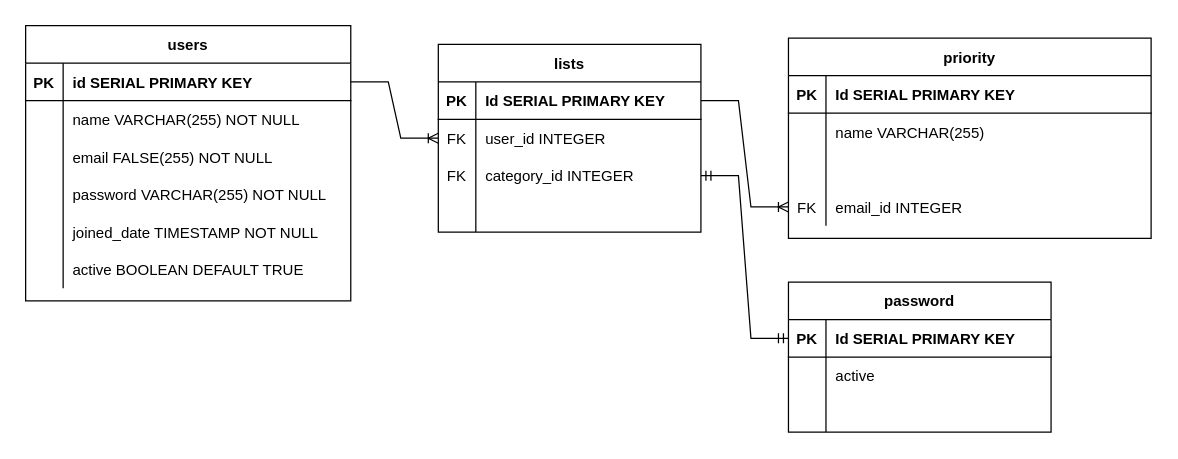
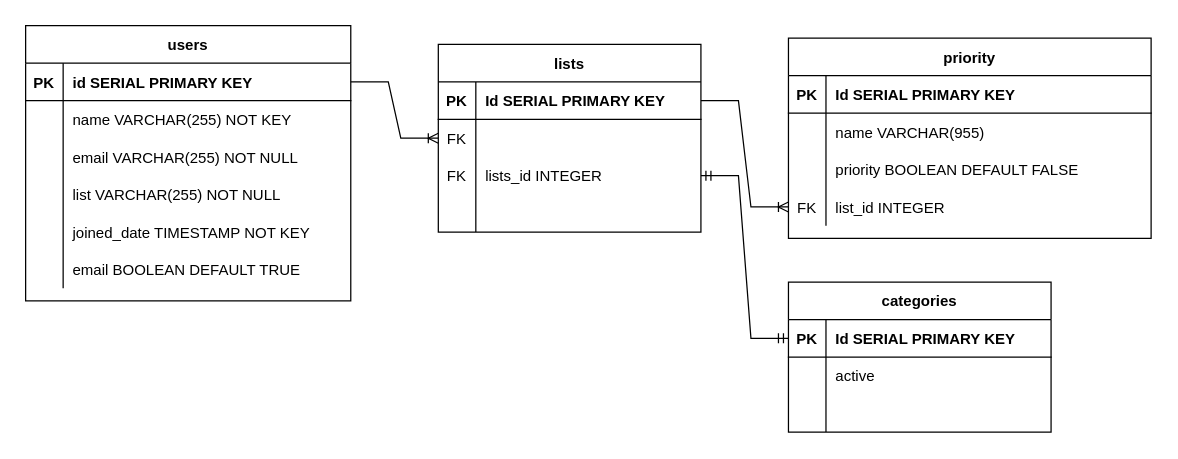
  <mxCell id="0" />
  <mxCell id="1" parent="0" />
  <mxCell id="2" value="users" style="shape=table;startSize=30;container=1;collapsible=1;childLayout=tableLayout;fixedRows=1;rowLines=0;fontStyle=1;align=center;resizeLast=1;" parent="1" vertex="1"><mxGeometry x="20" y="20" width="260" height="220" as="geometry" /></mxCell>
  <mxCell id="3" value="" style="shape=partialRectangle;collapsible=0;dropTarget=0;pointerEvents=0;fillColor=none;top=0;left=0;bottom=1;right=0;points=[[0,0.5],[1,0.5]];portConstraint=eastwest;" parent="2" vertex="1"><mxGeometry y="30" width="260" height="30" as="geometry" /></mxCell>
  <mxCell id="4" value="PK" style="shape=partialRectangle;connectable=0;fillColor=none;top=0;left=0;bottom=0;right=0;fontStyle=1;overflow=hidden;" parent="3" vertex="1"><mxGeometry width="30" height="30" as="geometry"><mxRectangle width="30" height="30" as="alternateBounds" /></mxGeometry></mxCell>
  <mxCell id="5" value="id SERIAL PRIMARY KEY   " style="shape=partialRectangle;connectable=0;fillColor=none;top=0;left=0;bottom=0;right=0;align=left;spacingLeft=6;fontStyle=1;overflow=hidden;" parent="3" vertex="1"><mxGeometry x="30" width="230" height="30" as="geometry"><mxRectangle width="230" height="30" as="alternateBounds" /></mxGeometry></mxCell>
  <mxCell id="6" value="" style="shape=partialRectangle;collapsible=0;dropTarget=0;pointerEvents=0;fillColor=none;top=0;left=0;bottom=0;right=0;points=[[0,0.5],[1,0.5]];portConstraint=eastwest;" parent="2" vertex="1"><mxGeometry y="60" width="260" height="30" as="geometry" /></mxCell>
  <mxCell id="7" value="" style="shape=partialRectangle;connectable=0;fillColor=none;top=0;left=0;bottom=0;right=0;editable=1;overflow=hidden;" parent="6" vertex="1"><mxGeometry width="30" height="30" as="geometry"><mxRectangle width="30" height="30" as="alternateBounds" /></mxGeometry></mxCell>
- <mxCell id="8" value="name VARCHAR(255) NOT NULL" style="shape=partialRectangle;connectable=0;fillColor=none;top=0;left=0;bottom=0;right=0;align=left;spacingLeft=6;overflow=hidden;" parent="6" vertex="1"><mxGeometry x="30" width="230" height="30" as="geometry"><mxRectangle width="230" height="30" as="alternateBounds" /></mxGeometry></mxCell>
+ <mxCell id="8" value="name VARCHAR(255) NOT KEY" style="shape=partialRectangle;connectable=0;fillColor=none;top=0;left=0;bottom=0;right=0;align=left;spacingLeft=6;overflow=hidden;" parent="6" vertex="1"><mxGeometry x="30" width="230" height="30" as="geometry"><mxRectangle width="230" height="30" as="alternateBounds" /></mxGeometry></mxCell>
  <mxCell id="9" value="" style="shape=partialRectangle;collapsible=0;dropTarget=0;pointerEvents=0;fillColor=none;top=0;left=0;bottom=0;right=0;points=[[0,0.5],[1,0.5]];portConstraint=eastwest;" parent="2" vertex="1"><mxGeometry y="90" width="260" height="30" as="geometry" /></mxCell>
  <mxCell id="10" value="" style="shape=partialRectangle;connectable=0;fillColor=none;top=0;left=0;bottom=0;right=0;editable=1;overflow=hidden;" parent="9" vertex="1"><mxGeometry width="30" height="30" as="geometry"><mxRectangle width="30" height="30" as="alternateBounds" /></mxGeometry></mxCell>
- <mxCell id="11" value="email FALSE(255) NOT NULL" style="shape=partialRectangle;connectable=0;fillColor=none;top=0;left=0;bottom=0;right=0;align=left;spacingLeft=6;overflow=hidden;" parent="9" vertex="1"><mxGeometry x="30" width="230" height="30" as="geometry"><mxRectangle width="230" height="30" as="alternateBounds" /></mxGeometry></mxCell>
+ <mxCell id="11" value="email VARCHAR(255) NOT NULL" style="shape=partialRectangle;connectable=0;fillColor=none;top=0;left=0;bottom=0;right=0;align=left;spacingLeft=6;overflow=hidden;" parent="9" vertex="1"><mxGeometry x="30" width="230" height="30" as="geometry"><mxRectangle width="230" height="30" as="alternateBounds" /></mxGeometry></mxCell>
  <mxCell id="12" value="" style="shape=partialRectangle;collapsible=0;dropTarget=0;pointerEvents=0;fillColor=none;top=0;left=0;bottom=0;right=0;points=[[0,0.5],[1,0.5]];portConstraint=eastwest;" parent="2" vertex="1"><mxGeometry y="120" width="260" height="30" as="geometry" /></mxCell>
  <mxCell id="13" value="" style="shape=partialRectangle;connectable=0;fillColor=none;top=0;left=0;bottom=0;right=0;editable=1;overflow=hidden;" parent="12" vertex="1"><mxGeometry width="30" height="30" as="geometry"><mxRectangle width="30" height="30" as="alternateBounds" /></mxGeometry></mxCell>
- <mxCell id="14" value="password VARCHAR(255) NOT NULL" style="shape=partialRectangle;connectable=0;fillColor=none;top=0;left=0;bottom=0;right=0;align=left;spacingLeft=6;overflow=hidden;" parent="12" vertex="1"><mxGeometry x="30" width="230" height="30" as="geometry"><mxRectangle width="230" height="30" as="alternateBounds" /></mxGeometry></mxCell>
+ <mxCell id="14" value="list VARCHAR(255) NOT NULL" style="shape=partialRectangle;connectable=0;fillColor=none;top=0;left=0;bottom=0;right=0;align=left;spacingLeft=6;overflow=hidden;" parent="12" vertex="1"><mxGeometry x="30" width="230" height="30" as="geometry"><mxRectangle width="230" height="30" as="alternateBounds" /></mxGeometry></mxCell>
  <mxCell id="15" value="" style="shape=partialRectangle;collapsible=0;dropTarget=0;pointerEvents=0;fillColor=none;top=0;left=0;bottom=0;right=0;points=[[0,0.5],[1,0.5]];portConstraint=eastwest;" parent="2" vertex="1"><mxGeometry y="150" width="260" height="30" as="geometry" /></mxCell>
  <mxCell id="16" value="" style="shape=partialRectangle;connectable=0;fillColor=none;top=0;left=0;bottom=0;right=0;editable=1;overflow=hidden;" parent="15" vertex="1"><mxGeometry width="30" height="30" as="geometry"><mxRectangle width="30" height="30" as="alternateBounds" /></mxGeometry></mxCell>
- <mxCell id="17" value="joined_date TIMESTAMP NOT NULL" style="shape=partialRectangle;connectable=0;fillColor=none;top=0;left=0;bottom=0;right=0;align=left;spacingLeft=6;overflow=hidden;" parent="15" vertex="1"><mxGeometry x="30" width="230" height="30" as="geometry"><mxRectangle width="230" height="30" as="alternateBounds" /></mxGeometry></mxCell>
+ <mxCell id="17" value="joined_date TIMESTAMP NOT KEY" style="shape=partialRectangle;connectable=0;fillColor=none;top=0;left=0;bottom=0;right=0;align=left;spacingLeft=6;overflow=hidden;" parent="15" vertex="1"><mxGeometry x="30" width="230" height="30" as="geometry"><mxRectangle width="230" height="30" as="alternateBounds" /></mxGeometry></mxCell>
  <mxCell id="18" value="" style="shape=partialRectangle;collapsible=0;dropTarget=0;pointerEvents=0;fillColor=none;top=0;left=0;bottom=0;right=0;points=[[0,0.5],[1,0.5]];portConstraint=eastwest;" parent="2" vertex="1"><mxGeometry y="180" width="260" height="30" as="geometry" /></mxCell>
  <mxCell id="19" value="" style="shape=partialRectangle;connectable=0;fillColor=none;top=0;left=0;bottom=0;right=0;editable=1;overflow=hidden;" parent="18" vertex="1"><mxGeometry width="30" height="30" as="geometry"><mxRectangle width="30" height="30" as="alternateBounds" /></mxGeometry></mxCell>
- <mxCell id="20" value="active BOOLEAN DEFAULT TRUE" style="shape=partialRectangle;connectable=0;fillColor=none;top=0;left=0;bottom=0;right=0;align=left;spacingLeft=6;overflow=hidden;" parent="18" vertex="1"><mxGeometry x="30" width="230" height="30" as="geometry"><mxRectangle width="230" height="30" as="alternateBounds" /></mxGeometry></mxCell>
+ <mxCell id="20" value="email BOOLEAN DEFAULT TRUE" style="shape=partialRectangle;connectable=0;fillColor=none;top=0;left=0;bottom=0;right=0;align=left;spacingLeft=6;overflow=hidden;" parent="18" vertex="1"><mxGeometry x="30" width="230" height="30" as="geometry"><mxRectangle width="230" height="30" as="alternateBounds" /></mxGeometry></mxCell>
  <mxCell id="21" value="lists" style="shape=table;startSize=30;container=1;collapsible=1;childLayout=tableLayout;fixedRows=1;rowLines=0;fontStyle=1;align=center;resizeLast=1;" parent="1" vertex="1"><mxGeometry x="350" y="35" width="210" height="150" as="geometry" /></mxCell>
  <mxCell id="22" value="" style="shape=partialRectangle;collapsible=0;dropTarget=0;pointerEvents=0;fillColor=none;top=0;left=0;bottom=1;right=0;points=[[0,0.5],[1,0.5]];portConstraint=eastwest;" parent="21" vertex="1"><mxGeometry y="30" width="210" height="30" as="geometry" /></mxCell>
  <mxCell id="23" value="PK" style="shape=partialRectangle;connectable=0;fillColor=none;top=0;left=0;bottom=0;right=0;fontStyle=1;overflow=hidden;" parent="22" vertex="1"><mxGeometry width="30" height="30" as="geometry"><mxRectangle width="30" height="30" as="alternateBounds" /></mxGeometry></mxCell>
  <mxCell id="24" value="Id SERIAL PRIMARY KEY" style="shape=partialRectangle;connectable=0;fillColor=none;top=0;left=0;bottom=0;right=0;align=left;spacingLeft=6;fontStyle=1;overflow=hidden;" parent="22" vertex="1"><mxGeometry x="30" width="180" height="30" as="geometry"><mxRectangle width="180" height="30" as="alternateBounds" /></mxGeometry></mxCell>
  <mxCell id="25" value="" style="shape=partialRectangle;collapsible=0;dropTarget=0;pointerEvents=0;fillColor=none;top=0;left=0;bottom=0;right=0;points=[[0,0.5],[1,0.5]];portConstraint=eastwest;" parent="21" vertex="1"><mxGeometry y="60" width="210" height="30" as="geometry" /></mxCell>
  <mxCell id="26" value="FK" style="shape=partialRectangle;connectable=0;fillColor=none;top=0;left=0;bottom=0;right=0;editable=1;overflow=hidden;" parent="25" vertex="1"><mxGeometry width="30" height="30" as="geometry"><mxRectangle width="30" height="30" as="alternateBounds" /></mxGeometry></mxCell>
- <mxCell id="27" value="user_id INTEGER" style="shape=partialRectangle;connectable=0;fillColor=none;top=0;left=0;bottom=0;right=0;align=left;spacingLeft=6;overflow=hidden;" parent="25" vertex="1"><mxGeometry x="30" width="180" height="30" as="geometry"><mxRectangle width="180" height="30" as="alternateBounds" /></mxGeometry></mxCell>
  <mxCell id="28" value="" style="shape=partialRectangle;collapsible=0;dropTarget=0;pointerEvents=0;fillColor=none;top=0;left=0;bottom=0;right=0;points=[[0,0.5],[1,0.5]];portConstraint=eastwest;" parent="21" vertex="1"><mxGeometry y="90" width="210" height="30" as="geometry" /></mxCell>
  <mxCell id="29" value="FK" style="shape=partialRectangle;connectable=0;fillColor=none;top=0;left=0;bottom=0;right=0;editable=1;overflow=hidden;" parent="28" vertex="1"><mxGeometry width="30" height="30" as="geometry"><mxRectangle width="30" height="30" as="alternateBounds" /></mxGeometry></mxCell>
- <mxCell id="30" value="category_id INTEGER" style="shape=partialRectangle;connectable=0;fillColor=none;top=0;left=0;bottom=0;right=0;align=left;spacingLeft=6;overflow=hidden;" parent="28" vertex="1"><mxGeometry x="30" width="180" height="30" as="geometry"><mxRectangle width="180" height="30" as="alternateBounds" /></mxGeometry></mxCell>
+ <mxCell id="30" value="lists_id INTEGER" style="shape=partialRectangle;connectable=0;fillColor=none;top=0;left=0;bottom=0;right=0;align=left;spacingLeft=6;overflow=hidden;" parent="28" vertex="1"><mxGeometry x="30" width="180" height="30" as="geometry"><mxRectangle width="180" height="30" as="alternateBounds" /></mxGeometry></mxCell>
  <mxCell id="31" value="" style="shape=partialRectangle;collapsible=0;dropTarget=0;pointerEvents=0;fillColor=none;top=0;left=0;bottom=0;right=0;points=[[0,0.5],[1,0.5]];portConstraint=eastwest;" parent="21" vertex="1"><mxGeometry y="120" width="210" height="30" as="geometry" /></mxCell>
  <mxCell id="32" value="" style="shape=partialRectangle;connectable=0;fillColor=none;top=0;left=0;bottom=0;right=0;editable=1;overflow=hidden;" parent="31" vertex="1"><mxGeometry width="30" height="30" as="geometry"><mxRectangle width="30" height="30" as="alternateBounds" /></mxGeometry></mxCell>
  <mxCell id="33" value="" style="shape=partialRectangle;connectable=0;fillColor=none;top=0;left=0;bottom=0;right=0;align=left;spacingLeft=6;overflow=hidden;" parent="31" vertex="1"><mxGeometry x="30" width="180" height="30" as="geometry"><mxRectangle width="180" height="30" as="alternateBounds" /></mxGeometry></mxCell>
- <mxCell id="34" value="password" style="shape=table;startSize=30;container=1;collapsible=1;childLayout=tableLayout;fixedRows=1;rowLines=0;fontStyle=1;align=center;resizeLast=1;" parent="1" vertex="1"><mxGeometry x="630" y="225" width="210" height="120" as="geometry" /></mxCell>
+ <mxCell id="34" value="categories" style="shape=table;startSize=30;container=1;collapsible=1;childLayout=tableLayout;fixedRows=1;rowLines=0;fontStyle=1;align=center;resizeLast=1;" parent="1" vertex="1"><mxGeometry x="630" y="225" width="210" height="120" as="geometry" /></mxCell>
  <mxCell id="35" value="" style="shape=partialRectangle;collapsible=0;dropTarget=0;pointerEvents=0;fillColor=none;top=0;left=0;bottom=1;right=0;points=[[0,0.5],[1,0.5]];portConstraint=eastwest;" parent="34" vertex="1"><mxGeometry y="30" width="210" height="30" as="geometry" /></mxCell>
  <mxCell id="36" value="PK" style="shape=partialRectangle;connectable=0;fillColor=none;top=0;left=0;bottom=0;right=0;fontStyle=1;overflow=hidden;" parent="35" vertex="1"><mxGeometry width="30" height="30" as="geometry"><mxRectangle width="30" height="30" as="alternateBounds" /></mxGeometry></mxCell>
  <mxCell id="37" value="Id SERIAL PRIMARY KEY" style="shape=partialRectangle;connectable=0;fillColor=none;top=0;left=0;bottom=0;right=0;align=left;spacingLeft=6;fontStyle=1;overflow=hidden;" parent="35" vertex="1"><mxGeometry x="30" width="180" height="30" as="geometry"><mxRectangle width="180" height="30" as="alternateBounds" /></mxGeometry></mxCell>
  <mxCell id="38" value="" style="shape=partialRectangle;collapsible=0;dropTarget=0;pointerEvents=0;fillColor=none;top=0;left=0;bottom=0;right=0;points=[[0,0.5],[1,0.5]];portConstraint=eastwest;" parent="34" vertex="1"><mxGeometry y="60" width="210" height="30" as="geometry" /></mxCell>
  <mxCell id="39" value="" style="shape=partialRectangle;connectable=0;fillColor=none;top=0;left=0;bottom=0;right=0;editable=1;overflow=hidden;" parent="38" vertex="1"><mxGeometry width="30" height="30" as="geometry"><mxRectangle width="30" height="30" as="alternateBounds" /></mxGeometry></mxCell>
  <mxCell id="40" value="active" style="shape=partialRectangle;connectable=0;fillColor=none;top=0;left=0;bottom=0;right=0;align=left;spacingLeft=6;overflow=hidden;" parent="38" vertex="1"><mxGeometry x="30" width="180" height="30" as="geometry"><mxRectangle width="180" height="30" as="alternateBounds" /></mxGeometry></mxCell>
  <mxCell id="41" value="" style="shape=partialRectangle;collapsible=0;dropTarget=0;pointerEvents=0;fillColor=none;top=0;left=0;bottom=0;right=0;points=[[0,0.5],[1,0.5]];portConstraint=eastwest;" parent="34" vertex="1"><mxGeometry y="90" width="210" height="30" as="geometry" /></mxCell>
  <mxCell id="42" value="" style="shape=partialRectangle;connectable=0;fillColor=none;top=0;left=0;bottom=0;right=0;editable=1;overflow=hidden;" parent="41" vertex="1"><mxGeometry width="30" height="30" as="geometry"><mxRectangle width="30" height="30" as="alternateBounds" /></mxGeometry></mxCell>
  <mxCell id="43" value="" style="shape=partialRectangle;connectable=0;fillColor=none;top=0;left=0;bottom=0;right=0;align=left;spacingLeft=6;overflow=hidden;" parent="41" vertex="1"><mxGeometry x="30" width="180" height="30" as="geometry"><mxRectangle width="180" height="30" as="alternateBounds" /></mxGeometry></mxCell>
  <mxCell id="44" value="priority" style="shape=table;startSize=30;container=1;collapsible=1;childLayout=tableLayout;fixedRows=1;rowLines=0;fontStyle=1;align=center;resizeLast=1;" parent="1" vertex="1"><mxGeometry x="630" y="30" width="290" height="160" as="geometry" /></mxCell>
  <mxCell id="45" value="" style="shape=partialRectangle;collapsible=0;dropTarget=0;pointerEvents=0;fillColor=none;top=0;left=0;bottom=1;right=0;points=[[0,0.5],[1,0.5]];portConstraint=eastwest;" parent="44" vertex="1"><mxGeometry y="30" width="290" height="30" as="geometry" /></mxCell>
  <mxCell id="46" value="PK" style="shape=partialRectangle;connectable=0;fillColor=none;top=0;left=0;bottom=0;right=0;fontStyle=1;overflow=hidden;" parent="45" vertex="1"><mxGeometry width="30" height="30" as="geometry"><mxRectangle width="30" height="30" as="alternateBounds" /></mxGeometry></mxCell>
  <mxCell id="47" value="Id SERIAL PRIMARY KEY" style="shape=partialRectangle;connectable=0;fillColor=none;top=0;left=0;bottom=0;right=0;align=left;spacingLeft=6;fontStyle=1;overflow=hidden;" parent="45" vertex="1"><mxGeometry x="30" width="260" height="30" as="geometry"><mxRectangle width="260" height="30" as="alternateBounds" /></mxGeometry></mxCell>
  <mxCell id="48" value="" style="shape=partialRectangle;collapsible=0;dropTarget=0;pointerEvents=0;fillColor=none;top=0;left=0;bottom=0;right=0;points=[[0,0.5],[1,0.5]];portConstraint=eastwest;" parent="44" vertex="1"><mxGeometry y="60" width="290" height="30" as="geometry" /></mxCell>
  <mxCell id="49" value="" style="shape=partialRectangle;connectable=0;fillColor=none;top=0;left=0;bottom=0;right=0;editable=1;overflow=hidden;" parent="48" vertex="1"><mxGeometry width="30" height="30" as="geometry"><mxRectangle width="30" height="30" as="alternateBounds" /></mxGeometry></mxCell>
- <mxCell id="50" value="name VARCHAR(255)" style="shape=partialRectangle;connectable=0;fillColor=none;top=0;left=0;bottom=0;right=0;align=left;spacingLeft=6;overflow=hidden;" parent="48" vertex="1"><mxGeometry x="30" width="260" height="30" as="geometry"><mxRectangle width="260" height="30" as="alternateBounds" /></mxGeometry></mxCell>
+ <mxCell id="50" value="name VARCHAR(955)" style="shape=partialRectangle;connectable=0;fillColor=none;top=0;left=0;bottom=0;right=0;align=left;spacingLeft=6;overflow=hidden;" parent="48" vertex="1"><mxGeometry x="30" width="260" height="30" as="geometry"><mxRectangle width="260" height="30" as="alternateBounds" /></mxGeometry></mxCell>
  <mxCell id="51" value="" style="shape=partialRectangle;collapsible=0;dropTarget=0;pointerEvents=0;fillColor=none;top=0;left=0;bottom=0;right=0;points=[[0,0.5],[1,0.5]];portConstraint=eastwest;" parent="44" vertex="1"><mxGeometry y="90" width="290" height="30" as="geometry" /></mxCell>
  <mxCell id="52" value="" style="shape=partialRectangle;connectable=0;fillColor=none;top=0;left=0;bottom=0;right=0;editable=1;overflow=hidden;" parent="51" vertex="1"><mxGeometry width="30" height="30" as="geometry"><mxRectangle width="30" height="30" as="alternateBounds" /></mxGeometry></mxCell>
+ <mxCell id="53" value="priority BOOLEAN DEFAULT FALSE" style="shape=partialRectangle;connectable=0;fillColor=none;top=0;left=0;bottom=0;right=0;align=left;spacingLeft=6;overflow=hidden;" parent="51" vertex="1"><mxGeometry x="30" width="260" height="30" as="geometry"><mxRectangle width="260" height="30" as="alternateBounds" /></mxGeometry></mxCell>
  <mxCell id="54" value="" style="shape=partialRectangle;collapsible=0;dropTarget=0;pointerEvents=0;fillColor=none;top=0;left=0;bottom=0;right=0;points=[[0,0.5],[1,0.5]];portConstraint=eastwest;" parent="44" vertex="1"><mxGeometry y="120" width="290" height="30" as="geometry" /></mxCell>
  <mxCell id="55" value="FK" style="shape=partialRectangle;connectable=0;fillColor=none;top=0;left=0;bottom=0;right=0;editable=1;overflow=hidden;" parent="54" vertex="1"><mxGeometry width="30" height="30" as="geometry"><mxRectangle width="30" height="30" as="alternateBounds" /></mxGeometry></mxCell>
- <mxCell id="56" value="email_id INTEGER" style="shape=partialRectangle;connectable=0;fillColor=none;top=0;left=0;bottom=0;right=0;align=left;spacingLeft=6;overflow=hidden;" parent="54" vertex="1"><mxGeometry x="30" width="260" height="30" as="geometry"><mxRectangle width="260" height="30" as="alternateBounds" /></mxGeometry></mxCell>
+ <mxCell id="56" value="list_id INTEGER" style="shape=partialRectangle;connectable=0;fillColor=none;top=0;left=0;bottom=0;right=0;align=left;spacingLeft=6;overflow=hidden;" parent="54" vertex="1"><mxGeometry x="30" width="260" height="30" as="geometry"><mxRectangle width="260" height="30" as="alternateBounds" /></mxGeometry></mxCell>
  <mxCell id="57" value="" style="edgeStyle=entityRelationEdgeStyle;fontSize=12;html=1;endArrow=ERoneToMany;rounded=0;exitX=1;exitY=0.5;exitDx=0;exitDy=0;entryX=0;entryY=0.5;entryDx=0;entryDy=0;" parent="1" source="3" target="25" edge="1"><mxGeometry width="100" height="100" relative="1" as="geometry"><mxPoint x="370" y="290" as="sourcePoint" /><mxPoint x="470" y="190" as="targetPoint" /></mxGeometry></mxCell>
  <mxCell id="58" value="" style="edgeStyle=entityRelationEdgeStyle;fontSize=12;html=1;endArrow=ERmandOne;startArrow=ERmandOne;rounded=0;entryX=0;entryY=0.5;entryDx=0;entryDy=0;" parent="1" source="28" target="35" edge="1"><mxGeometry width="100" height="100" relative="1" as="geometry"><mxPoint x="370" y="290" as="sourcePoint" /><mxPoint x="470" y="190" as="targetPoint" /></mxGeometry></mxCell>
  <mxCell id="59" value="" style="edgeStyle=entityRelationEdgeStyle;fontSize=12;html=1;endArrow=ERoneToMany;rounded=0;entryX=0;entryY=0.5;entryDx=0;entryDy=0;exitX=1;exitY=0.5;exitDx=0;exitDy=0;" parent="1" source="22" target="54" edge="1"><mxGeometry width="100" height="100" relative="1" as="geometry"><mxPoint x="370" y="290" as="sourcePoint" /><mxPoint x="470" y="190" as="targetPoint" /></mxGeometry></mxCell>
